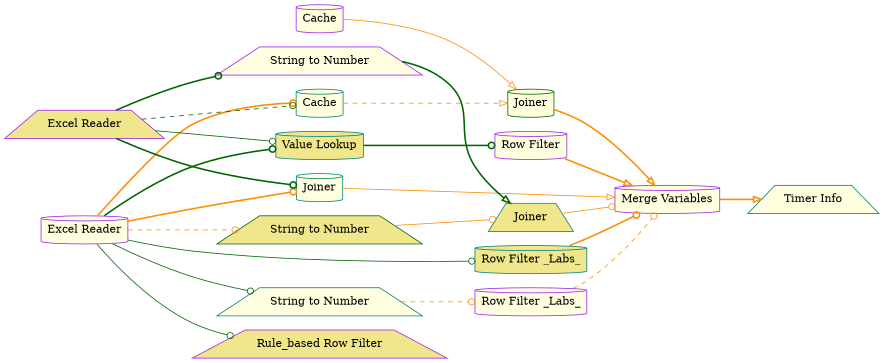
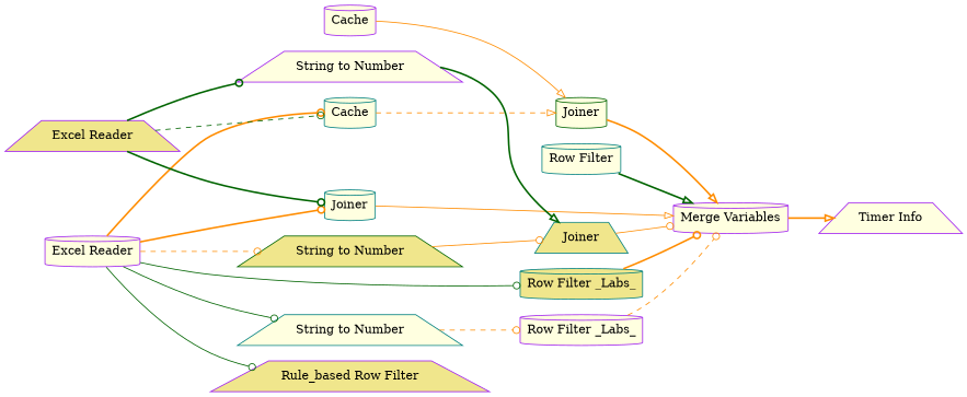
  digraph {
    rankdir=LR
    node [color=teal fillcolor=lightyellow shape=cylinder style=filled]
    edge [arrowhead=odot color=darkorange style=bold]
    n1 [color=darkgreen label=Joiner]
    n2 [color=purple label="Merge Variables"]
-   n3 [label="Timer Info" shape=trapezium]
+   n3 [color=purple label="Timer Info" shape=trapezium]
    n4 [color=purple label="Excel Reader"]
    n5 [color=purple fillcolor=khaki label="Rule_based Row Filter" shape=trapezium]
    n6 [label="String to Number" shape=trapezium]
    n7 [label=Joiner]
    n8 [color=darkgreen fillcolor=khaki label="String to Number" shape=trapezium]
    n9 [label=Cache]
    n10 [fillcolor=khaki label="Row Filter _Labs_"]
-   n11 [fillcolor=khaki label="Value Lookup"]
    n12 [color=purple label="Row Filter _Labs_"]
    n13 [fillcolor=khaki label=Joiner shape=trapezium]
-   n14 [color=purple label="Row Filter"]
+   n14 [label="Row Filter"]
    n15 [color=purple fillcolor=khaki label="Excel Reader" shape=trapezium]
    n16 [color=purple label="String to Number" shape=trapezium]
    n17 [color=purple label=Cache]
    n1 -> n2 [arrowhead=onormal]
    n2 -> n3 [arrowhead=onormal]
    n4 -> n5 [color=darkgreen style=solid]
    n4 -> n6 [color=darkgreen style=solid]
    n4 -> n7
    n4 -> n8 [style=dashed]
    n4 -> n9
    n4 -> n10 [color=darkgreen style=solid]
-   n4 -> n11 [color=darkgreen]
    n6 -> n12 [style=dashed]
    n7 -> n2 [arrowhead=onormal style=solid]
    n8 -> n13 [style=solid]
    n9 -> n1 [arrowhead=onormal style=dashed]
    n10 -> n2
-   n11 -> n14 [color=darkgreen]
    n12 -> n2 [style=dashed]
    n13 -> n2 [style=solid]
-   n14 -> n2 [arrowhead=onormal]
+   n14 -> n2 [arrowhead=onormal color=darkgreen]
    n15 -> n7 [color=darkgreen]
    n15 -> n9 [color=darkgreen style=dashed]
-   n15 -> n11 [color=darkgreen style=solid]
    n15 -> n16 [color=darkgreen]
    n16 -> n13 [arrowhead=onormal color=darkgreen]
    n17 -> n1 [arrowhead=onormal style=solid]
  }
